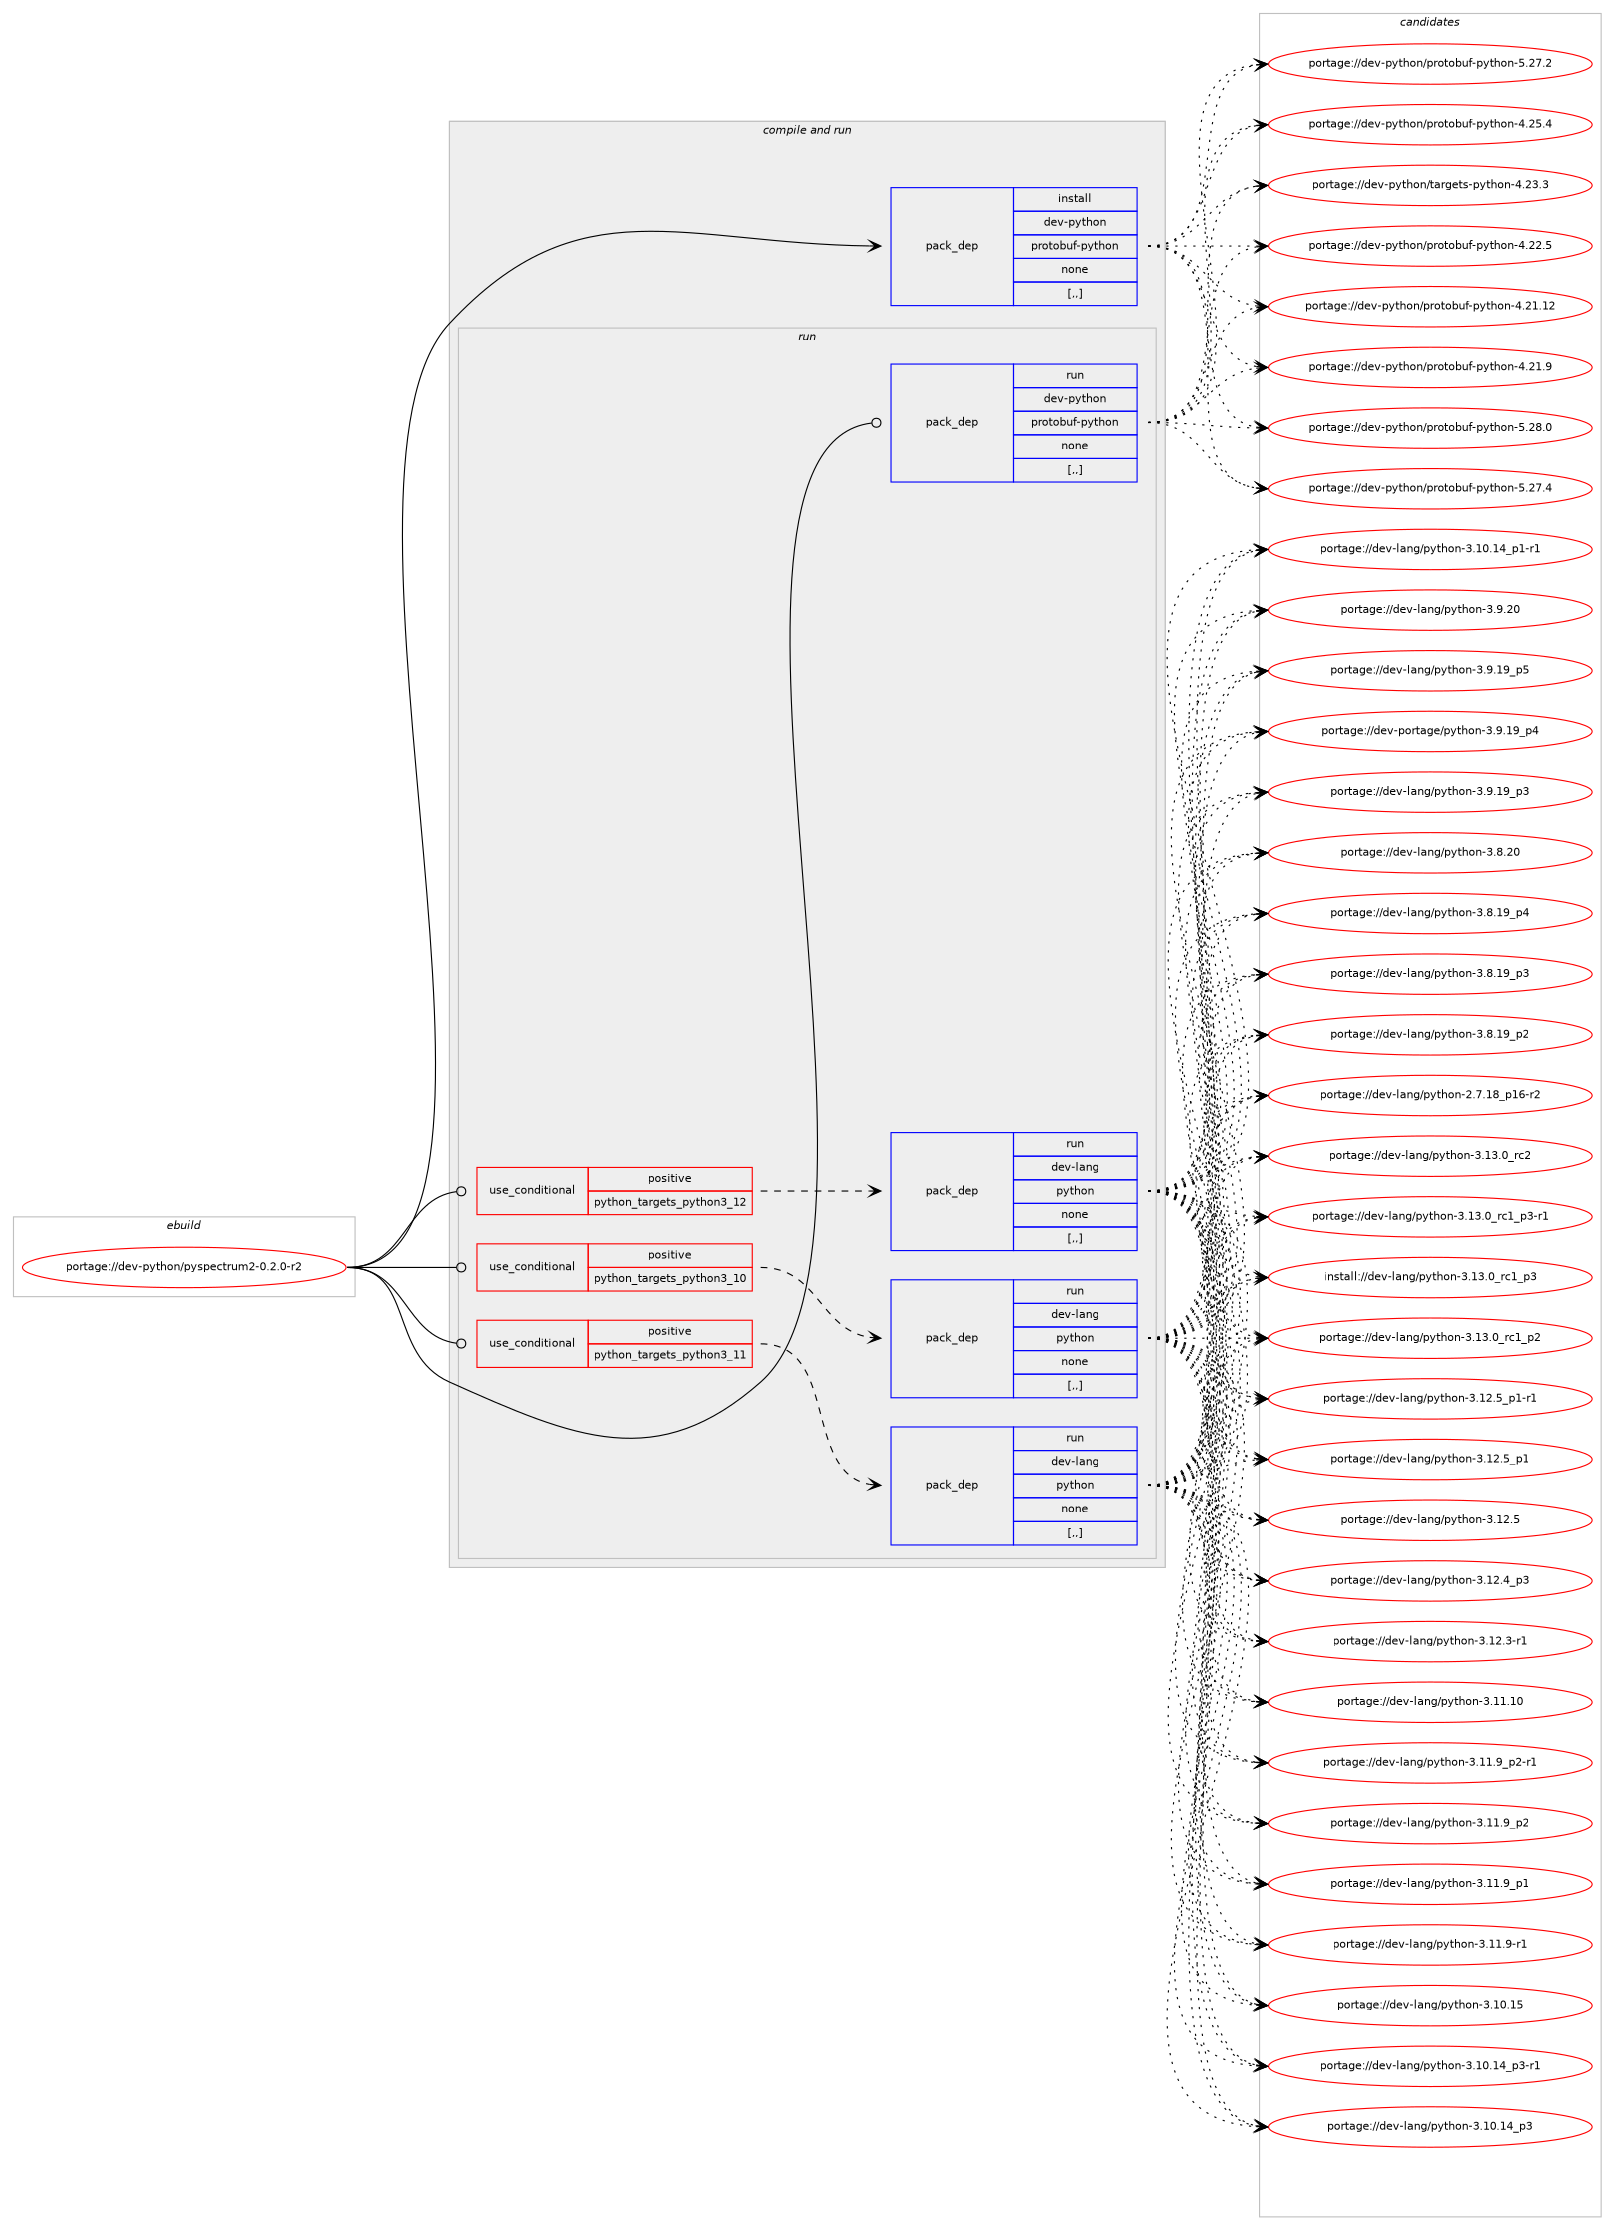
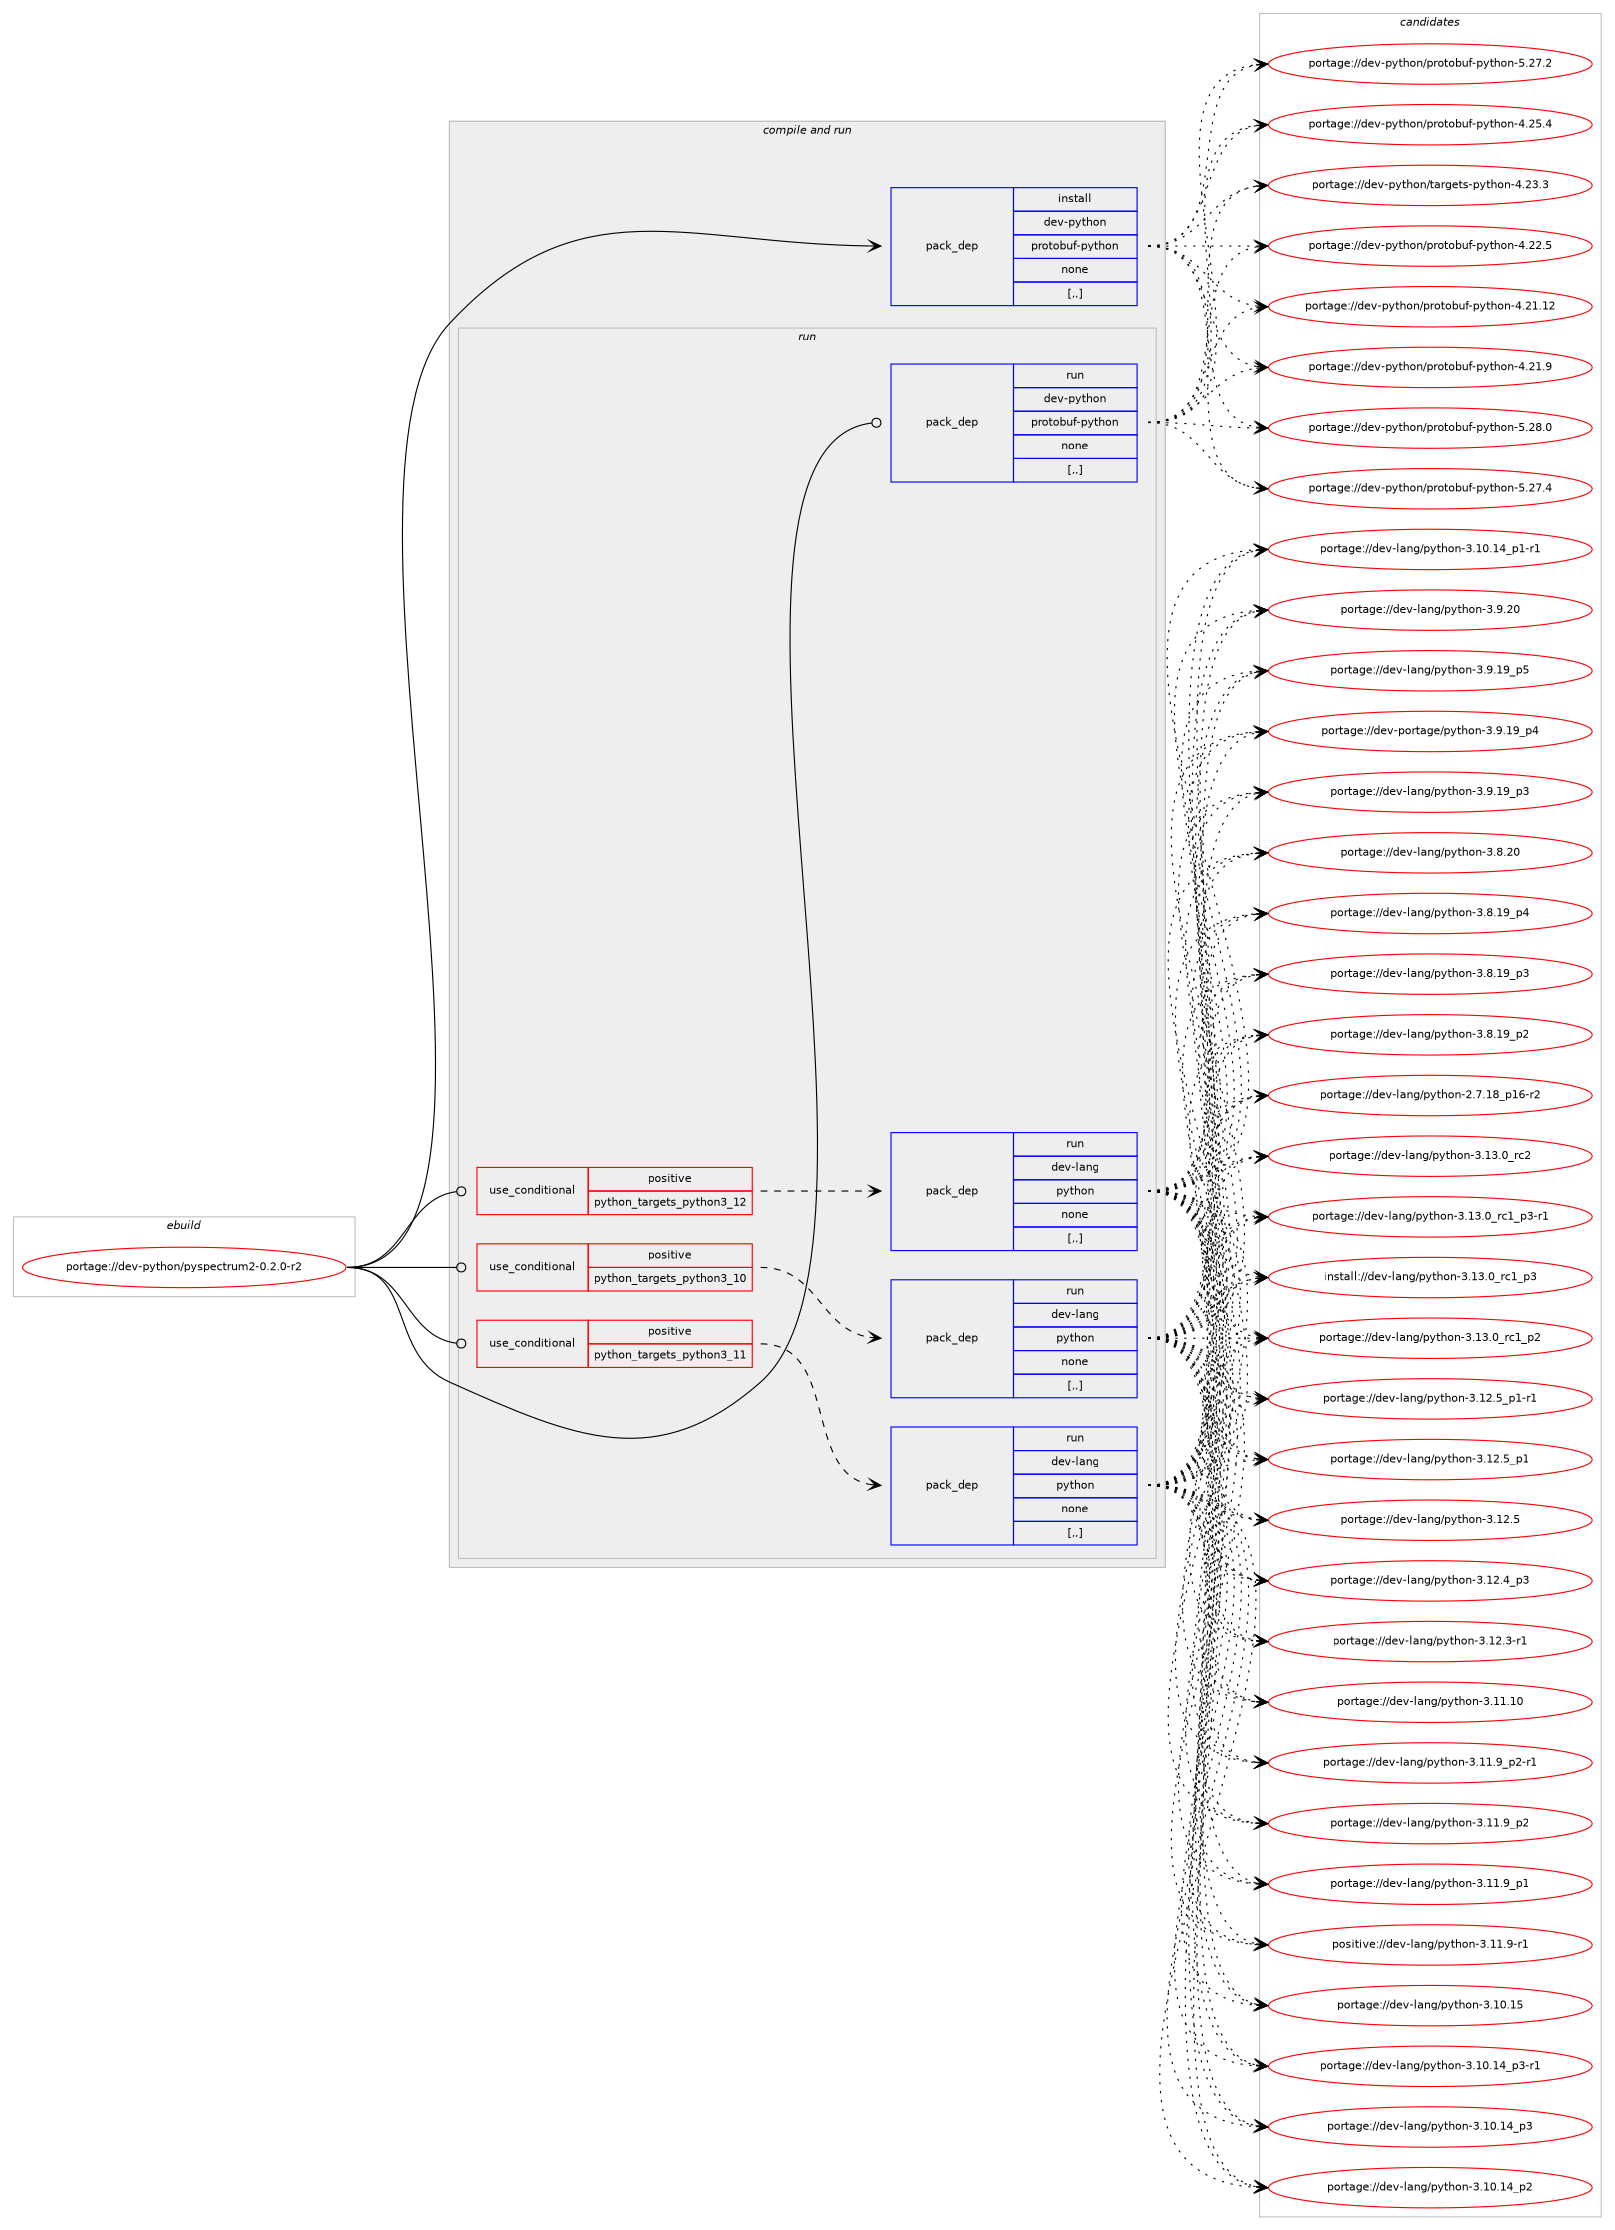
  digraph {
    compound=true
    concentrate=true
    fontname=Helvetica
    fontsize=10
    newrank=true
    rankdir=LR
    ranksep=1.5
    node [color=red fontname=Helvetica fontsize=10]
    edge [arrowhead=vee headport=w style=dotted tailport=e weight=100]
    n1 [label="portage://dev-python/pyspectrum2-0.2.0-r2" width=4]
    n2 [color=blue label=<<TABLE BORDER="0" CELLBORDER="1" CELLSPACING="0" CELLPADDING="4" WIDTH="220"><TR><TD ROWSPAN="6" CELLPADDING="30">pack_dep</TD></TR><TR><TD WIDTH="110">install</TD></TR><TR><TD>dev-python</TD></TR><TR><TD>protobuf-python</TD></TR><TR><TD>none</TD></TR><TR><TD>[,,]</TD></TR></TABLE>> shape=none]
    n3 [color=blue label=<<TABLE BORDER="0" CELLBORDER="1" CELLSPACING="0" CELLPADDING="4" WIDTH="220"><TR><TD ROWSPAN="6" CELLPADDING="30">pack_dep</TD></TR><TR><TD WIDTH="110">run</TD></TR><TR><TD>dev-lang</TD></TR><TR><TD>python</TD></TR><TR><TD>none</TD></TR><TR><TD>[,,]</TD></TR></TABLE>> shape=none]
    n4 [label=<<TABLE BORDER="0" CELLBORDER="1" CELLSPACING="0" CELLPADDING="4"><TR><TD ROWSPAN="3" CELLPADDING="10">use_conditional</TD></TR><TR><TD>positive</TD></TR><TR><TD>python_targets_python3_10</TD></TR></TABLE>> shape=none]
    n5 [color=blue label=<<TABLE BORDER="0" CELLBORDER="1" CELLSPACING="0" CELLPADDING="4" WIDTH="220"><TR><TD ROWSPAN="6" CELLPADDING="30">pack_dep</TD></TR><TR><TD WIDTH="110">run</TD></TR><TR><TD>dev-lang</TD></TR><TR><TD>python</TD></TR><TR><TD>none</TD></TR><TR><TD>[,,]</TD></TR></TABLE>> shape=none]
    n6 [label=<<TABLE BORDER="0" CELLBORDER="1" CELLSPACING="0" CELLPADDING="4"><TR><TD ROWSPAN="3" CELLPADDING="10">use_conditional</TD></TR><TR><TD>positive</TD></TR><TR><TD>python_targets_python3_11</TD></TR></TABLE>> shape=none]
    n7 [color=blue label=<<TABLE BORDER="0" CELLBORDER="1" CELLSPACING="0" CELLPADDING="4" WIDTH="220"><TR><TD ROWSPAN="6" CELLPADDING="30">pack_dep</TD></TR><TR><TD WIDTH="110">run</TD></TR><TR><TD>dev-lang</TD></TR><TR><TD>python</TD></TR><TR><TD>none</TD></TR><TR><TD>[,,]</TD></TR></TABLE>> shape=none]
    n8 [label=<<TABLE BORDER="0" CELLBORDER="1" CELLSPACING="0" CELLPADDING="4"><TR><TD ROWSPAN="3" CELLPADDING="10">use_conditional</TD></TR><TR><TD>positive</TD></TR><TR><TD>python_targets_python3_12</TD></TR></TABLE>> shape=none]
    n9 [color=blue label=<<TABLE BORDER="0" CELLBORDER="1" CELLSPACING="0" CELLPADDING="4" WIDTH="220"><TR><TD ROWSPAN="6" CELLPADDING="30">pack_dep</TD></TR><TR><TD WIDTH="110">run</TD></TR><TR><TD>dev-python</TD></TR><TR><TD>protobuf-python</TD></TR><TR><TD>none</TD></TR><TR><TD>[,,]</TD></TR></TABLE>> shape=none]
    n10 [label="portage://dev-python/protobuf-python-5.28.0" width=4]
    n11 [label="portage://dev-python/protobuf-python-5.27.4" width=4]
    n12 [label="portage://dev-python/protobuf-python-5.27.2" width=4]
    n13 [label="portage://dev-python/protobuf-python-4.25.4" width=4]
    n14 [label="portage://dev-python/targets-python-4.23.3" width=4]
    n15 [label="portage://dev-python/protobuf-python-4.22.5" width=4]
    n16 [label="portage://dev-python/protobuf-python-4.21.12" width=4]
    n17 [label="portage://dev-python/protobuf-python-4.21.9" width=4]
    n18 [label="portage://dev-lang/python-3.13.0_rc2" width=4]
    n19 [label="portage://dev-lang/python-3.13.0_rc1_p3-r1" width=4]
    n20 [label="install://dev-lang/python-3.13.0_rc1_p3" width=4]
    n21 [label="portage://dev-lang/python-3.13.0_rc1_p2" width=4]
    n22 [label="portage://dev-lang/python-3.12.5_p1-r1" width=4]
    n23 [label="portage://dev-lang/python-3.12.5_p1" width=4]
    n24 [label="portage://dev-lang/python-3.12.5" width=4]
    n25 [label="portage://dev-lang/python-3.12.4_p3" width=4]
    n26 [label="portage://dev-lang/python-3.12.3-r1" width=4]
    n27 [label="portage://dev-lang/python-3.11.10" width=4]
    n28 [label="portage://dev-lang/python-3.11.9_p2-r1" width=4]
    n29 [label="portage://dev-lang/python-3.11.9_p2" width=4]
    n30 [label="portage://dev-lang/python-3.11.9_p1" width=4]
-   n31 [label="portage://dev-lang/python-3.11.9-r1" width=4]
+   n31 [label="positive://dev-lang/python-3.11.9-r1" width=4]
    n32 [label="portage://dev-lang/python-3.10.15" width=4]
    n33 [label="portage://dev-lang/python-3.10.14_p3-r1" width=4]
    n34 [label="portage://dev-lang/python-3.10.14_p3" width=4]
+   n35 [label="portage://dev-lang/python-3.10.14_p2" width=4]
    n36 [label="portage://dev-lang/python-3.10.14_p1-r1" width=4]
    n37 [label="portage://dev-lang/python-3.9.20" width=4]
    n38 [label="portage://dev-lang/python-3.9.19_p5" width=4]
    n39 [label="portage://dev-portage/python-3.9.19_p4" width=4]
    n40 [label="portage://dev-lang/python-3.9.19_p3" width=4]
    n41 [label="portage://dev-lang/python-3.8.20" width=4]
    n42 [label="portage://dev-lang/python-3.8.19_p4" width=4]
    n43 [label="portage://dev-lang/python-3.8.19_p3" width=4]
    n44 [label="portage://dev-lang/python-3.8.19_p2" width=4]
    n45 [label="portage://dev-lang/python-2.7.18_p16-r2" width=4]
    subgraph cluster_1 {
      color=gray
      label=<<i>ebuild</i>>
      n1
    }
    subgraph cluster_2 {
      color=gray
      label=<<i>dependencies</i>>
      subgraph cluster_3 {
        color=gray
        fillcolor="#eeeeee"
        label=<<i>compile</i>>
        style=filled
        subgraph sub_4 {
          color=gray
          fillcolor="#eeeeee"
          label=<<i>compile</i>>
          style=filled
          n2
        }
      }
      subgraph cluster_5 {
        color=gray
        fillcolor="#eeeeee"
        label=<<i>compile and run</i>>
        style=filled
      }
      subgraph cluster_6 {
        color=gray
        fillcolor="#eeeeee"
        label=<<i>run</i>>
        style=filled
        subgraph sub_7 {
          color=gray
          fillcolor="#eeeeee"
          label=<<i>run</i>>
          style=filled
          n4
          subgraph sub_8 {
            color=gray
            fillcolor="#eeeeee"
            label=<<i>run</i>>
            style=filled
            n3
          }
        }
        subgraph sub_9 {
          color=gray
          fillcolor="#eeeeee"
          label=<<i>run</i>>
          style=filled
          n6
          subgraph sub_10 {
            color=gray
            fillcolor="#eeeeee"
            label=<<i>run</i>>
            style=filled
            n5
          }
        }
        subgraph sub_11 {
          color=gray
          fillcolor="#eeeeee"
          label=<<i>run</i>>
          style=filled
          n8
          subgraph sub_12 {
            color=gray
            fillcolor="#eeeeee"
            label=<<i>run</i>>
            style=filled
            n7
          }
        }
        subgraph sub_13 {
          color=gray
          fillcolor="#eeeeee"
          label=<<i>run</i>>
          style=filled
          n9
        }
      }
    }
    subgraph cluster_14 {
      color=gray
      label=<<i>candidates</i>>
      rank=same
      subgraph sub_15 {
        color=black
        label=<<i>candidates</i>>
        nodesep=1
        rank=same
        n10
        n11
        n12
        n13
        n14
        n15
        n16
        n17
      }
      subgraph sub_16 {
        color=black
        label=<<i>candidates</i>>
        nodesep=1
        rank=same
        n18
        n19
        n20
        n21
        n22
        n23
        n24
        n25
        n26
        n27
        n28
        n29
        n30
        n31
        n32
        n33
        n34
+       n35
        n36
        n37
        n38
        n39
        n40
        n41
        n42
        n43
        n44
        n45
      }
      subgraph sub_17 {
        color=black
        label=<<i>candidates</i>>
        nodesep=1
        rank=same
        n18
        n19
        n20
        n21
        n22
        n23
        n24
        n25
        n26
        n27
        n28
        n29
        n30
        n31
        n32
        n33
        n34
+       n35
        n36
        n37
        n38
        n39
        n40
        n41
        n42
        n43
        n44
        n45
      }
      subgraph sub_18 {
        color=black
        label=<<i>candidates</i>>
        nodesep=1
        rank=same
        n18
        n19
        n20
        n21
        n22
        n23
        n24
        n25
        n26
        n27
        n28
        n29
        n30
        n31
        n32
        n33
        n34
+       n35
        n36
        n37
        n38
        n39
        n40
        n41
        n42
        n43
        n44
        n45
      }
      subgraph sub_19 {
        color=black
        label=<<i>candidates</i>>
        nodesep=1
        rank=same
        n10
        n11
        n12
        n13
        n14
        n15
        n16
        n17
      }
    }
    n1 -> n2 [style=solid weight=20]
    n1 -> n4 [arrowhead=odot style=solid weight=20]
    n1 -> n6 [arrowhead=odot style=solid weight=20]
    n1 -> n8 [arrowhead=odot style=solid weight=20]
    n1 -> n9 [arrowhead=odot style=solid weight=20]
    n2 -> n10
    n2 -> n11
    n2 -> n12
    n2 -> n13
    n2 -> n14
    n2 -> n15
    n2 -> n16
    n2 -> n17
    n3 -> n18
    n3 -> n19
    n3 -> n20
    n3 -> n21
    n3 -> n22
    n3 -> n23
    n3 -> n24
    n3 -> n25
    n3 -> n26
    n3 -> n27
    n3 -> n28
    n3 -> n29
    n3 -> n30
    n3 -> n31
    n3 -> n32
    n3 -> n33
    n3 -> n34
+   n3 -> n35
    n3 -> n36
    n3 -> n37
    n3 -> n38
    n3 -> n39
    n3 -> n40
    n3 -> n41
    n3 -> n42
    n3 -> n43
    n3 -> n44
    n3 -> n45
    n4 -> n3 [style=dashed weight=20]
    n5 -> n18
    n5 -> n19
    n5 -> n20
    n5 -> n21
    n5 -> n22
    n5 -> n23
    n5 -> n24
    n5 -> n25
    n5 -> n26
    n5 -> n27
    n5 -> n28
    n5 -> n29
    n5 -> n30
    n5 -> n31
    n5 -> n32
    n5 -> n33
    n5 -> n34
+   n5 -> n35
    n5 -> n36
    n5 -> n37
    n5 -> n38
    n5 -> n39
    n5 -> n40
    n5 -> n41
    n5 -> n42
    n5 -> n43
    n5 -> n44
    n5 -> n45
    n6 -> n5 [style=dashed weight=20]
    n7 -> n18
    n7 -> n19
    n7 -> n20
    n7 -> n21
    n7 -> n22
    n7 -> n23
    n7 -> n24
    n7 -> n25
    n7 -> n26
    n7 -> n27
    n7 -> n28
    n7 -> n29
    n7 -> n30
    n7 -> n31
    n7 -> n32
    n7 -> n33
    n7 -> n34
+   n7 -> n35
    n7 -> n36
    n7 -> n37
    n7 -> n38
    n7 -> n39
    n7 -> n40
    n7 -> n41
    n7 -> n42
    n7 -> n43
    n7 -> n44
    n7 -> n45
    n8 -> n7 [style=dashed weight=20]
    n9 -> n10
    n9 -> n11
    n9 -> n12
    n9 -> n13
    n9 -> n14
    n9 -> n15
    n9 -> n16
    n9 -> n17
  }
